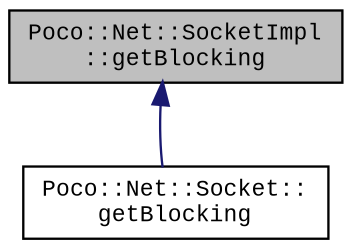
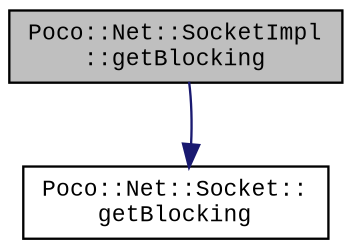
  digraph {
    rankdir=TB
    fontname="Liberation Mono"
    node [color=black fontname="Liberation Mono" fontsize=10 shape=record style=filled]
    n1 [fillcolor=grey75 fontcolor=black height=0.2 label="Poco::Net::SocketImpl\l::getBlocking" width=0.4]
    n2 [fillcolor=white height=0.2 label="Poco::Net::Socket::\lgetBlocking" width=0.4]
-   n1 -> n2 [color=midnightblue dir=back fontname="Liberation Mono" fontsize=10 labelfontname=Helvetica labelfontsize=10 style=solid]
+   n2 -> n1 [color=midnightblue dir=back fontname="Liberation Mono" fontsize=10 labelfontname=Helvetica labelfontsize=10 style=solid]
  }
